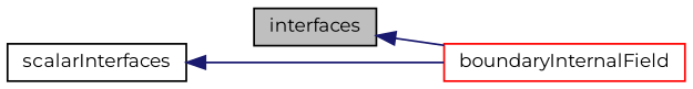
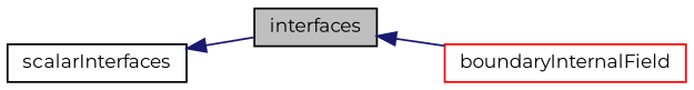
  digraph {
    fontname=Montserrat
    rankdir=LR
    node [color=black fontname=Montserrat fontsize=10 shape=record]
    edge [color=midnightblue dir=back fontname=Montserrat fontsize=10 labelfontname=FreeSans labelfontsize=10 style=solid]
    n1 [fillcolor=grey75 fontcolor=black height=0.2 label=interfaces style=filled width=0.4]
    n2 [color=red height=0.2 label=boundaryInternalField width=0.4]
    n3 [height=0.2 label=scalarInterfaces width=0.4]
    n1 -> n2
-   n3 -> n2
+   n3 -> n1
  }
